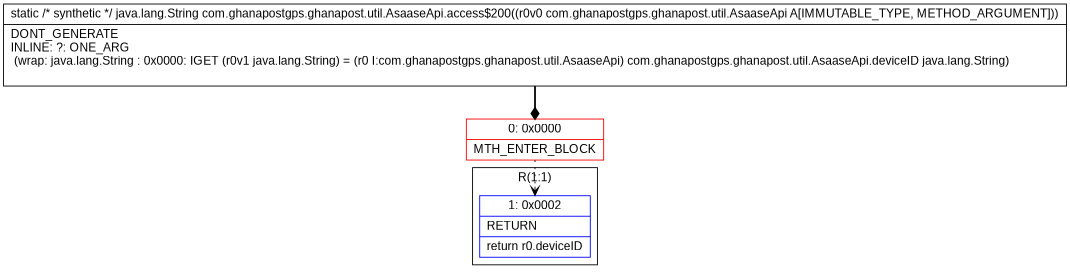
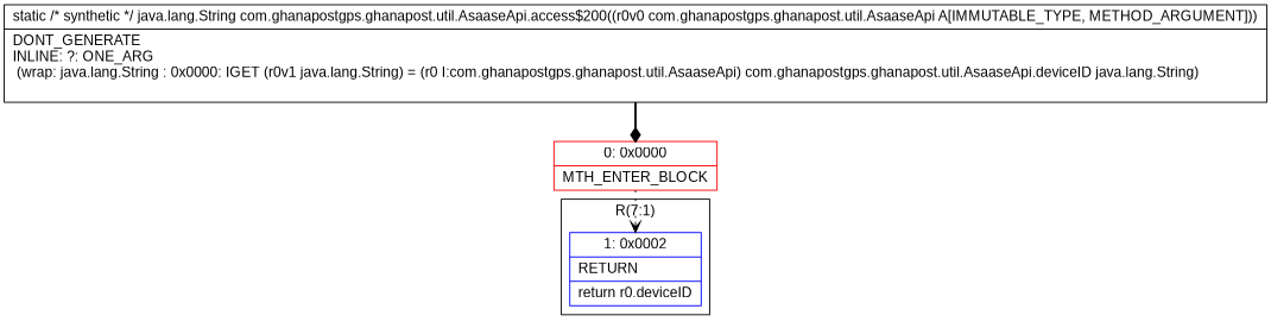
  digraph {
    fontname="Liberation Sans"
    node [shape=record fontname="Liberation Sans"]
    edge [fontname="Liberation Sans"]
    n1 [color=blue label="{1\:\ 0x0002|RETURN\l|return r0.deviceID\l}"]
    n2 [color=red label="{0\:\ 0x0000|MTH_ENTER_BLOCK\l}"]
    n3 [label="{static \/* synthetic *\/ java.lang.String com.ghanapostgps.ghanapost.util.AsaaseApi.access$200((r0v0 com.ghanapostgps.ghanapost.util.AsaaseApi A[IMMUTABLE_TYPE, METHOD_ARGUMENT]))  | DONT_GENERATE\lINLINE: ?: ONE_ARG  \l  (wrap: java.lang.String : 0x0000: IGET  (r0v1 java.lang.String) = (r0 I:com.ghanapostgps.ghanapost.util.AsaaseApi) com.ghanapostgps.ghanapost.util.AsaaseApi.deviceID java.lang.String)\l\l}"]
    subgraph cluster_1 {
-     label="R(1:1)"
+     label="R(7:1)"
      n1
    }
    n2 -> n1 [style=dotted arrowhead=vee]
    n3 -> n2 [style=bold arrowhead=diamond]
  }
